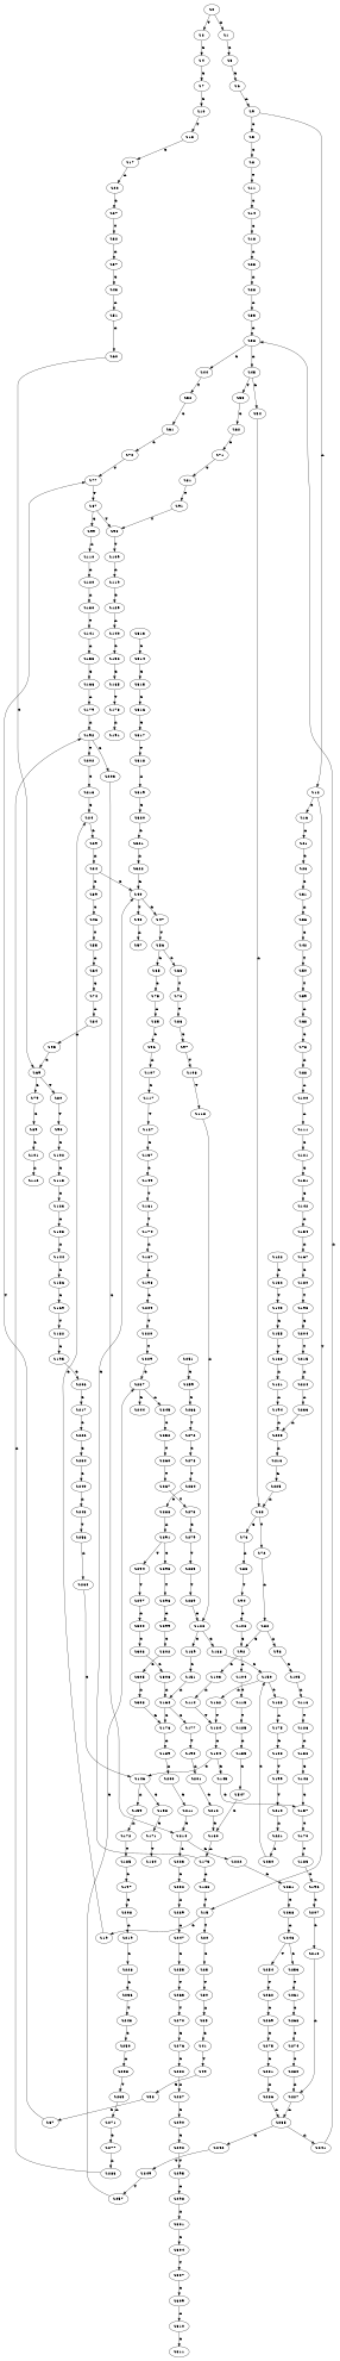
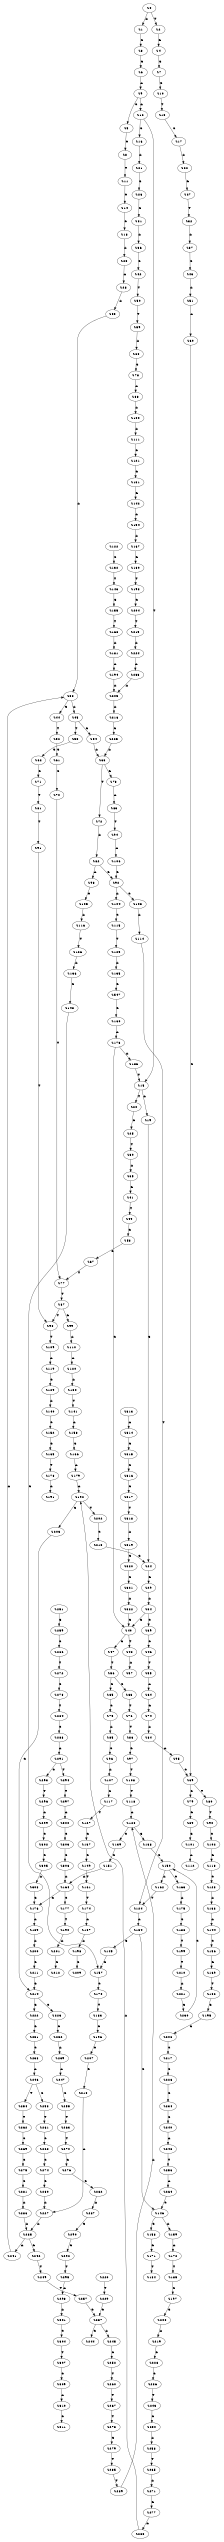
  strict digraph {
    S0
    S1
    S2
    S3
    S4
    S6
    S7
    S5
    S8
    S9
    S10
    S11
    S12
    S13
    S14
    S15
    S16
    S17
    S18
    S19
    S20
    S21
    S22
    S23
    S24
    S25
    S26
    S27
    S28
    S29
    S30
    S31
    S32
    S33
    S34
    S35
    S36
    S37
    S38
    S39
    S40
    S41
    S42
    S43
    S44
    S45
    S46
    S47
    S48
    S49
    S50
    S51
    S52
    S53
    S54
    S55
    S56
    S57
    S58
    S59
    S60
    S61
    S62
    S63
    S64
    S65
    S66
    S67
    S68
    S69
    S70
    S71
    S72
    S73
    S74
    S75
    S76
    S77
    S78
    S79
    S80
    S81
    S82
    S83
    S84
    S85
    S86
    S87
    S88
    S89
    S90
    S91
    S92
    S93
    S94
    S95
    S96
    S97
    S98
    S99
    S100
    S101
    S102
    S103
    S104
    S105
    S106
    S107
    S108
    S109
    S110
    S111
    S112
    S113
    S114
    S115
    S116
    S117
    S118
    S119
    S120
    S121
    S123
    S124
    S125
    S126
    S127
    S128
    S129
    S130
    S131
    S122
    S132
    S133
    S134
    S135
    S136
    S137
    S138
    S139
    S140
    S141
    S142
    S143
    S144
    S145
    S146
    n148 [label=S547]
    S148
    S149
    S150
    S151
    S152
    S153
    S154
    S155
    S156
    S157
    S158
    S159
    S160
    S161
    S162
    S163
    S164
    S165
    S166
    S167
    S168
    S169
    S170
    S171
    S172
    S173
    S174
    S175
    S176
    S177
    S178
    S179
    S180
    S181
    S182
    S183
    S184
    S185
    S186
    S187
    S188
    S189
    S190
    S191
    S192
    S193
    S194
    S195
    S196
    S197
    S198
    S199
    S200
    S201
    S202
    S203
    S204
    S205
    S206
    S207
    S208
    S209
    S210
    S211
    S212
    S213
    S214
    S215
    S216
    S217
    S218
    S219
    S220
    S221
    S222
    S223
    S224
    S225
    S226
    S227
    S228
    S229
    S230
    S231
    S232
    S233
    S234
    S235
    S236
    S237
    S238
    S239
    S240
    S241
    S242
    S243
    S244
    S245
    S246
    S247
    S248
    S249
    S250
    S252
    S253
    S254
    S255
    S256
    S257
    S258
    S251
    S259
    S260
    S261
    S262
    S263
    S264
    S265
    S266
    S267
    S268
    S269
    S270
    S271
    S272
    S273
    S274
    S275
    S276
    S277
    S278
    S279
    S280
    S281
    S282
    S283
    S284
    S285
    S286
    S287
    S288
    S289
    S290
    S291
    S292
    S293
    S294
    S295
    S296
    S297
    S298
    S299
    S300
    S301
    S302
    S303
    S304
    S305
    S306
    S307
    S308
    S309
    S310
    S311
    S313
    S314
    S315
    S316
    S317
    S318
    S319
    S320
    S321
    S322
    S0 -> S1 [label=A]
    S0 -> S2 [label=T]
    S1 -> S3 [label=G]
    S2 -> S4 [label=G]
    S3 -> S6 [label=G]
    S4 -> S7 [label=G]
    S6 -> S9 [label=A]
    S7 -> S10 [label=G]
    S5 -> S8 [label=C]
    S8 -> S11 [label=T]
    S9 -> S5 [label=C]
    S9 -> S12 [label=A]
    S10 -> S13 [label=T]
    S11 -> S14 [label=C]
    S12 -> S15 [label=T]
    S12 -> S16 [label=C]
    S13 -> S17 [label=C]
    S14 -> S18 [label=C]
-   S15 -> S19 [label=G]
+   S15 -> S19 [label=A]
    S15 -> S20 [label=T]
    S16 -> S21 [label=A]
    S17 -> S22 [label=A]
    S18 -> S23 [label=A]
    S19 -> S24 [label=G]
    S20 -> S25 [label=C]
    S21 -> S26 [label=G]
    S22 -> S27 [label=G]
    S23 -> S28 [label=A]
    S24 -> S29 [label=G]
    S25 -> S30 [label=T]
    S26 -> S31 [label=G]
    S27 -> S32 [label=T]
    S28 -> S33 [label=A]
    S29 -> S34 [label=A]
    S30 -> S35 [label=A]
    S31 -> S36 [label=A]
    S32 -> S37 [label=A]
    S33 -> S38 [label=A]
    S34 -> S39 [label=C]
    S34 -> S40 [label=G]
    S35 -> S41 [label=G]
    S36 -> S42 [label=C]
    S37 -> S43 [label=G]
    S38 -> S44 [label=G]
    S38 -> S45 [label=A]
    S39 -> S46 [label=C]
    S40 -> S47 [label=G]
    S40 -> S48 [label=T]
    S41 -> S49 [label=T]
    S42 -> S50 [label=T]
    S43 -> S51 [label=A]
    S44 -> S52 [label=T]
    S45 -> S53 [label=T]
    S45 -> S54 [label=G]
    S46 -> S55 [label=T]
    S47 -> S56 [label=T]
    S48 -> S57 [label=A]
    S49 -> S58 [label=G]
    S50 -> S59 [label=T]
    S51 -> S60 [label=A]
    S52 -> S61 [label=G]
    S53 -> S62 [label=G]
    S54 -> S63 [label=A]
    S55 -> S64 [label=A]
    S56 -> S65 [label=G]
    S56 -> S66 [label=C]
    S58 -> S67 [label=C]
    S59 -> S68 [label=A]
    S60 -> S69 [label=C]
    S61 -> S70 [label=C]
    S62 -> S71 [label=C]
    S63 -> S72 [label=T]
    S63 -> S73 [label=G]
    S64 -> S74 [label=G]
    S65 -> S75 [label=C]
    S66 -> S76 [label=T]
    S67 -> S77 [label=T]
    S68 -> S78 [label=G]
    S69 -> S79 [label=C]
    S69 -> S80 [label=T]
    S70 -> S77 [label=T]
    S71 -> S81 [label=T]
    S72 -> S82 [label=A]
    S73 -> S83 [label=A]
    S74 -> S84 [label=A]
    S75 -> S85 [label=A]
    S76 -> S86 [label=T]
    S77 -> S87 [label=T]
    S78 -> S88 [label=A]
    S79 -> S89 [label=G]
    S80 -> S90 [label=T]
    S81 -> S91 [label=T]
    S82 -> S92 [label=G]
    S82 -> S93 [label=A]
    S83 -> S94 [label=T]
    S84 -> S95 [label=A]
    S85 -> S96 [label=C]
    S86 -> S97 [label=G]
    S87 -> S98 [label=T]
    S87 -> S99 [label=G]
    S88 -> S100 [label=A]
    S89 -> S101 [label=G]
    S90 -> S102 [label=C]
    S91 -> S98 [label=T]
    S92 -> S103 [label=C]
    S92 -> S104 [label=A]
    S93 -> S105 [label=C]
    S94 -> S106 [label=A]
    S95 -> S69 [label=C]
    S96 -> S107 [label=A]
    S97 -> S108 [label=T]
    S98 -> S109 [label=T]
    S99 -> S110 [label=A]
    S100 -> S111 [label=A]
    S101 -> S112 [label=A]
    S102 -> S113 [label=G]
    S103 -> S114 [label=A]
    S104 -> S115 [label=C]
    S105 -> S116 [label=A]
    S106 -> S92 [label=G]
    S107 -> S117 [label=C]
    S108 -> S118 [label=T]
    S109 -> S119 [label=A]
    S110 -> S120 [label=A]
    S111 -> S121 [label=C]
    S113 -> S123 [label=C]
    S114 -> S124 [label=T]
    S115 -> S125 [label=T]
    S116 -> S126 [label=T]
    S117 -> S127 [label=T]
    S118 -> S128 [label=A]
    S119 -> S129 [label=G]
    S120 -> S130 [label=A]
    S121 -> S131 [label=G]
    S123 -> S133 [label=A]
    S124 -> S134 [label=A]
    S125 -> S135 [label=A]
    S126 -> S136 [label=A]
    S127 -> S137 [label=G]
    S128 -> S138 [label=G]
    S128 -> S139 [label=C]
    S129 -> S140 [label=A]
    S130 -> S141 [label=T]
    S131 -> S142 [label=G]
    S122 -> S132 [label=C]
    S132 -> S143 [label=T]
    S133 -> S144 [label=A]
    S134 -> S145 [label=G]
    S134 -> S146 [label=C]
    S135 -> n148 [label=G]
    S136 -> S148 [label=G]
    S137 -> S149 [label=C]
    S138 -> S150 [label=C]
    S139 -> S151 [label=C]
    S140 -> S152 [label=C]
    S141 -> S153 [label=A]
    S142 -> S154 [label=A]
    S143 -> S155 [label=G]
    S144 -> S156 [label=C]
    S145 -> S157 [label=G]
    S146 -> S158 [label=G]
    S146 -> S159 [label=A]
    n148 -> S160 [label=G]
    S148 -> S157 [label=G]
    S149 -> S161 [label=T]
    S150 -> S162 [label=A]
    S150 -> S163 [label=C]
    S151 -> S164 [label=A]
    S152 -> S165 [label=G]
    S153 -> S166 [label=G]
    S154 -> S167 [label=A]
    S155 -> S168 [label=T]
    S156 -> S169 [label=G]
    S157 -> S170 [label=C]
    S158 -> S171 [label=G]
    S159 -> S172 [label=A]
    S160 -> S173 [label=A]
    S161 -> S174 [label=T]
    S162 -> S124 [label=T]
    S163 -> S175 [label=A]
    S164 -> S176 [label=G]
    S164 -> S177 [label=C]
    S165 -> S178 [label=T]
    S166 -> S179 [label=A]
    S167 -> S180 [label=G]
    S168 -> S181 [label=A]
    S169 -> S182 [label=T]
    S170 -> S183 [label=T]
    S171 -> S184 [label=T]
    S172 -> S185 [label=T]
    S173 -> S40 [label=G]
    S173 -> S186 [label=A]
    S174 -> S187 [label=A]
    S175 -> S188 [label=G]
    S176 -> S189 [label=A]
    S177 -> S190 [label=T]
    S178 -> S191 [label=A]
    S179 -> S192 [label=A]
    S180 -> S193 [label=T]
    S181 -> S194 [label=A]
    S182 -> S195 [label=G]
    S183 -> S196 [label=C]
    S185 -> S197 [label=C]
    S186 -> S15 [label=T]
    S187 -> S198 [label=A]
    S188 -> S199 [label=T]
    S189 -> S200 [label=A]
    S190 -> S201 [label=A]
    S192 -> S202 [label=T]
    S192 -> S203 [label=G]
    S193 -> S204 [label=G]
    S194 -> S205 [label=A]
    S195 -> S206 [label=G]
    S196 -> S207 [label=C]
    S197 -> S208 [label=G]
    S198 -> S209 [label=G]
    S199 -> S210 [label=T]
    S200 -> S211 [label=G]
    S201 -> S212 [label=G]
    S202 -> S213 [label=C]
    S203 -> S214 [label=G]
    S204 -> S215 [label=T]
    S205 -> S216 [label=A]
    S206 -> S217 [label=C]
    S207 -> S218 [label=C]
    S208 -> S219 [label=A]
-   S209 -> S220 [label=T]
    S210 -> S221 [label=A]
    S211 -> S214 [label=G]
-   S212 -> S160 [label=G]
    S213 -> S24 [label=G]
    S214 -> S222 [label=G]
    S214 -> S223 [label=C]
    S215 -> S224 [label=A]
    S216 -> S225 [label=G]
    S217 -> S226 [label=C]
    S218 -> S227 [label=A]
    S219 -> S228 [label=C]
    S220 -> S229 [label=T]
    S221 -> S230 [label=G]
    S222 -> S231 [label=G]
    S223 -> S232 [label=C]
    S224 -> S233 [label=A]
    S225 -> S63 [label=A]
    S226 -> S234 [label=G]
    S227 -> S235 [label=A]
    S228 -> S236 [label=C]
    S229 -> S237 [label=G]
    S230 -> S150 [label=C]
    S231 -> S238 [label=C]
    S232 -> S239 [label=A]
    S233 -> S205 [label=A]
    S234 -> S240 [label=C]
    S235 -> S241 [label=A]
    S235 -> S242 [label=G]
    S236 -> S243 [label=T]
    S237 -> S244 [label=G]
    S237 -> S245 [label=A]
    S238 -> S246 [label=A]
    S239 -> S247 [label=A]
    S240 -> S248 [label=A]
    S241 -> S38 [label=A]
    S242 -> S249 [label=T]
    S243 -> S250 [label=C]
    S245 -> S252 [label=C]
    S246 -> S253 [label=C]
    S246 -> S254 [label=T]
    S247 -> S255 [label=C]
    S248 -> S256 [label=T]
    S249 -> S257 [label=T]
    S250 -> S258 [label=A]
    S252 -> S260 [label=T]
    S253 -> S261 [label=T]
    S254 -> S262 [label=T]
    S255 -> S263 [label=T]
    S256 -> S264 [label=A]
    S257 -> S237 [label=G]
    S258 -> S265 [label=T]
    S251 -> S259 [label=G]
    S259 -> S266 [label=C]
    S260 -> S267 [label=T]
    S261 -> S268 [label=C]
    S262 -> S269 [label=C]
    S263 -> S270 [label=T]
    S264 -> S146 [label=C]
    S265 -> S271 [label=A]
    S266 -> S272 [label=T]
    S267 -> S273 [label=T]
    S268 -> S274 [label=C]
    S269 -> S275 [label=C]
    S270 -> S276 [label=G]
    S271 -> S277 [label=G]
    S272 -> S278 [label=C]
    S273 -> S279 [label=G]
    S274 -> S280 [label=C]
    S275 -> S281 [label=C]
    S276 -> S282 [label=C]
    S277 -> S283 [label=A]
    S278 -> S284 [label=T]
    S279 -> S285 [label=T]
    S280 -> S227 [label=A]
    S281 -> S286 [label=A]
    S282 -> S287 [label=A]
    S283 -> S192 [label=A]
    S284 -> S288 [label=C]
    S285 -> S289 [label=T]
    S286 -> S235 [label=A]
    S287 -> S290 [label=G]
    S288 -> S291 [label=A]
    S289 -> S128 [label=A]
    S290 -> S292 [label=G]
    S291 -> S293 [label=C]
    S291 -> S294 [label=T]
    S292 -> S295 [label=T]
    S293 -> S296 [label=T]
    S294 -> S297 [label=T]
    S295 -> S298 [label=A]
    S296 -> S299 [label=A]
    S297 -> S300 [label=A]
    S298 -> S301 [label=A]
    S299 -> S302 [label=C]
    S300 -> S303 [label=C]
    S301 -> S304 [label=C]
    S302 -> S305 [label=C]
    S303 -> S306 [label=C]
    S304 -> S307 [label=T]
    S305 -> S308 [label=A]
    S306 -> S164 [label=A]
    S307 -> S309 [label=C]
    S308 -> S176 [label=G]
    S309 -> S310 [label=A]
    S310 -> S311 [label=C]
-   S313 -> S314 [label=C]
+   S313 -> S314 [label=A]
    S314 -> S315 [label=G]
    S315 -> S316 [label=C]
    S316 -> S317 [label=G]
    S317 -> S318 [label=T]
    S318 -> S319 [label=A]
    S319 -> S320 [label=G]
    S320 -> S321 [label=G]
    S321 -> S322 [label=A]
    S322 -> S40 [label=G]
  }
